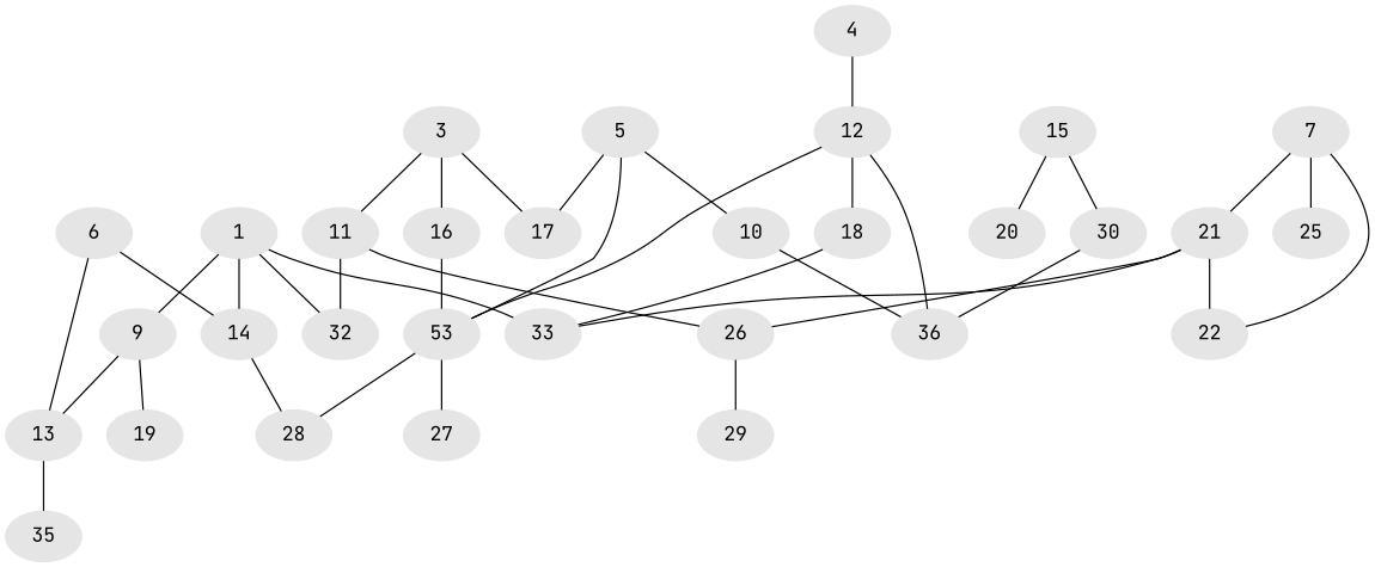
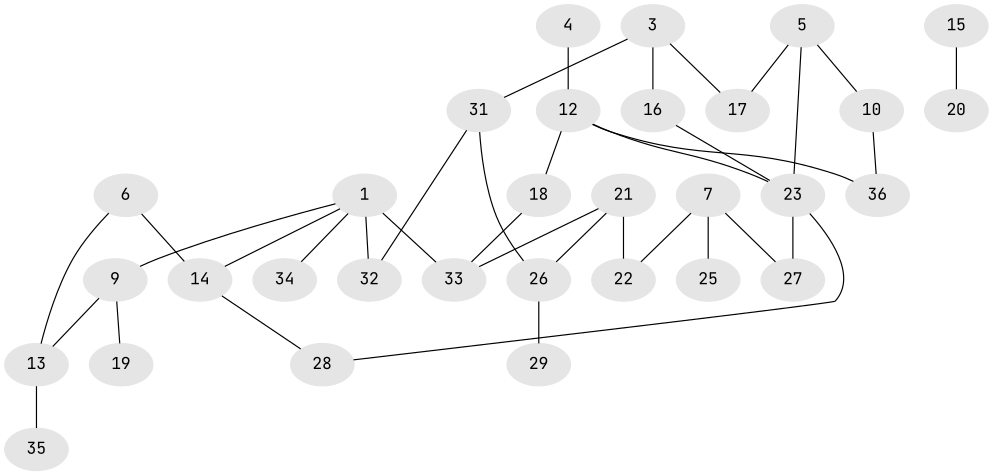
  graph {
    fontname="JetBrains Mono"
    node [color=gray90 fontname="JetBrains Mono" style=filled]
    edge [fontname="JetBrains Mono" weight=1.0]
    1
    9
    32
    33
+   34
    14
    19
    13
    3
-   11
+   11 [label=31]
    16
    17
    26
-   23 [label=53]
+   23
    4
    12
    36
    18
    5
    10
    27
    28
    7
    22
    25
    n26 [label=6]
    35
    29
    15
    20
-   30
    21
    1 -- 9
    1 -- 32
    1 -- 33 [weight=3.0]
+   1 -- 34
    1 -- 14
    9 -- 19 [weight=2.0]
    9 -- 13
    14 -- 28
    13 -- 35
    3 -- 11 [weight=2.0]
    3 -- 16 [weight=2.0]
    3 -- 17
    11 -- 32
    11 -- 26
    16 -- 23
    26 -- 29
    23 -- 27
    23 -- 28
    4 -- 12
    12 -- 23
    12 -- 36
    12 -- 18
    18 -- 33
    5 -- 17
    5 -- 23
    5 -- 10
    10 -- 36
-   7 -- 21
+   7 -- 27
    7 -- 22
    7 -- 25
    n26 -- 14
    n26 -- 13
    15 -- 20
-   15 -- 30
-   30 -- 36
    21 -- 33
    21 -- 26
    21 -- 22 [weight=2.0]
  }
